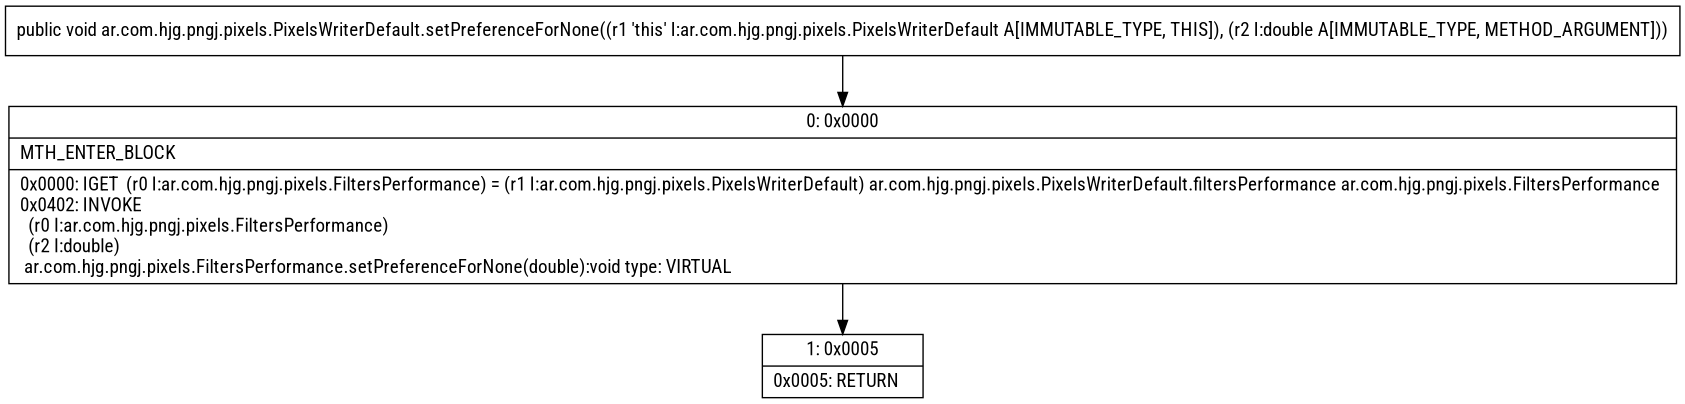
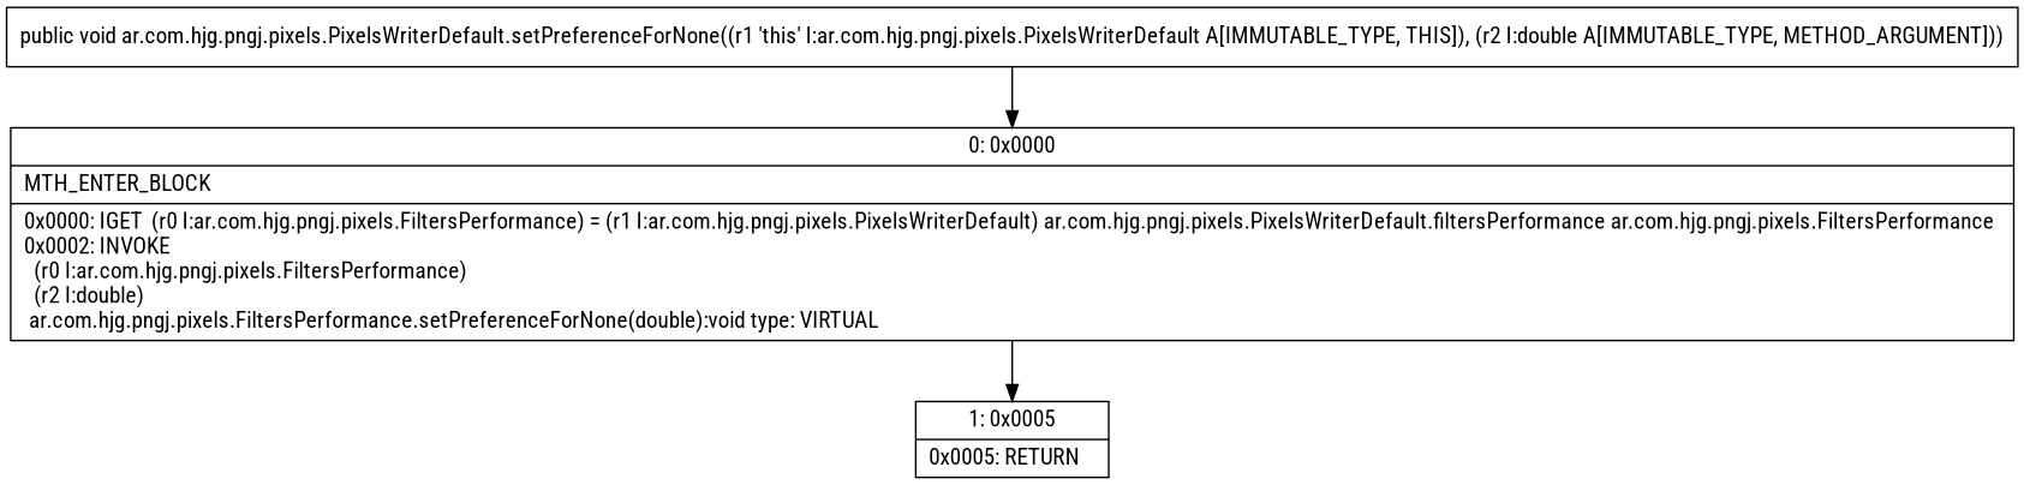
  digraph {
    fontname="Roboto Condensed"
    node [shape=record fontname="Roboto Condensed"]
    edge [fontname="Roboto Condensed"]
-   n1 [label="{0\:\ 0x0000|MTH_ENTER_BLOCK\l|0x0000: IGET  (r0 I:ar.com.hjg.pngj.pixels.FiltersPerformance) = (r1 I:ar.com.hjg.pngj.pixels.PixelsWriterDefault) ar.com.hjg.pngj.pixels.PixelsWriterDefault.filtersPerformance ar.com.hjg.pngj.pixels.FiltersPerformance \l0x0402: INVOKE  \l  (r0 I:ar.com.hjg.pngj.pixels.FiltersPerformance)\l  (r2 I:double)\l ar.com.hjg.pngj.pixels.FiltersPerformance.setPreferenceForNone(double):void type: VIRTUAL \l}"]
+   n1 [label="{0\:\ 0x0000|MTH_ENTER_BLOCK\l|0x0000: IGET  (r0 I:ar.com.hjg.pngj.pixels.FiltersPerformance) = (r1 I:ar.com.hjg.pngj.pixels.PixelsWriterDefault) ar.com.hjg.pngj.pixels.PixelsWriterDefault.filtersPerformance ar.com.hjg.pngj.pixels.FiltersPerformance \l0x0002: INVOKE  \l  (r0 I:ar.com.hjg.pngj.pixels.FiltersPerformance)\l  (r2 I:double)\l ar.com.hjg.pngj.pixels.FiltersPerformance.setPreferenceForNone(double):void type: VIRTUAL \l}"]
    n2 [label="{1\:\ 0x0005|0x0005: RETURN   \l}"]
    n3 [label="{public void ar.com.hjg.pngj.pixels.PixelsWriterDefault.setPreferenceForNone((r1 'this' I:ar.com.hjg.pngj.pixels.PixelsWriterDefault A[IMMUTABLE_TYPE, THIS]), (r2 I:double A[IMMUTABLE_TYPE, METHOD_ARGUMENT])) }"]
    n1 -> n2
    n3 -> n1
  }
